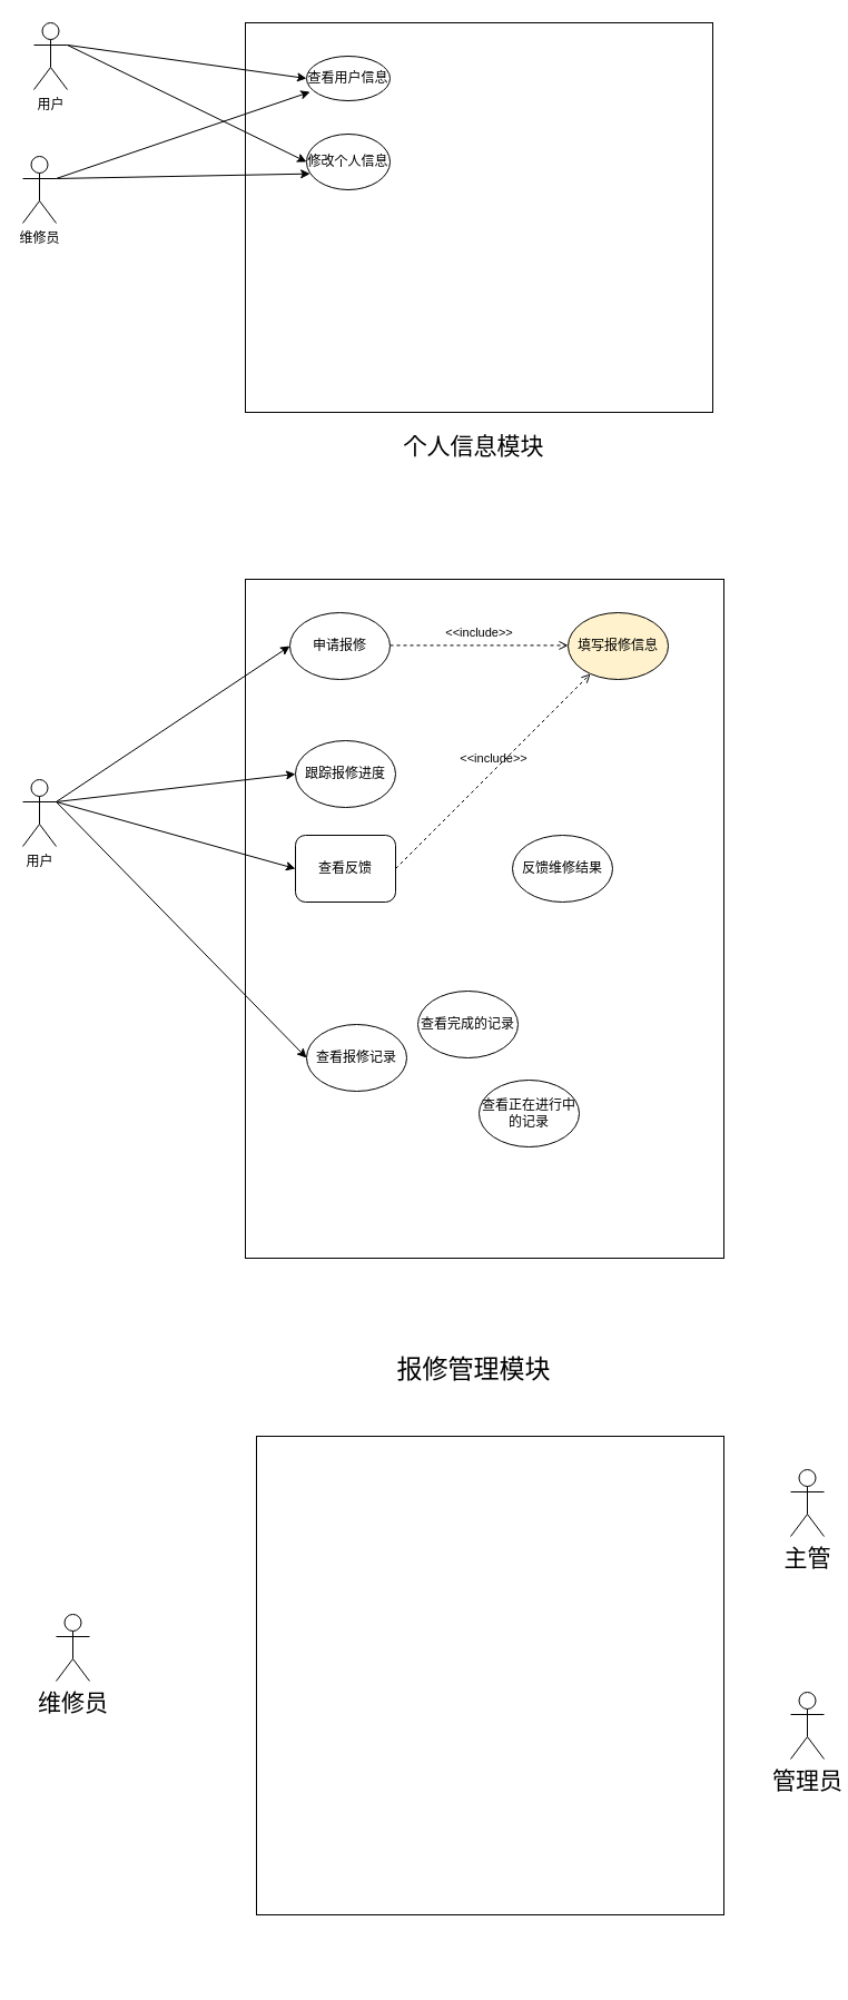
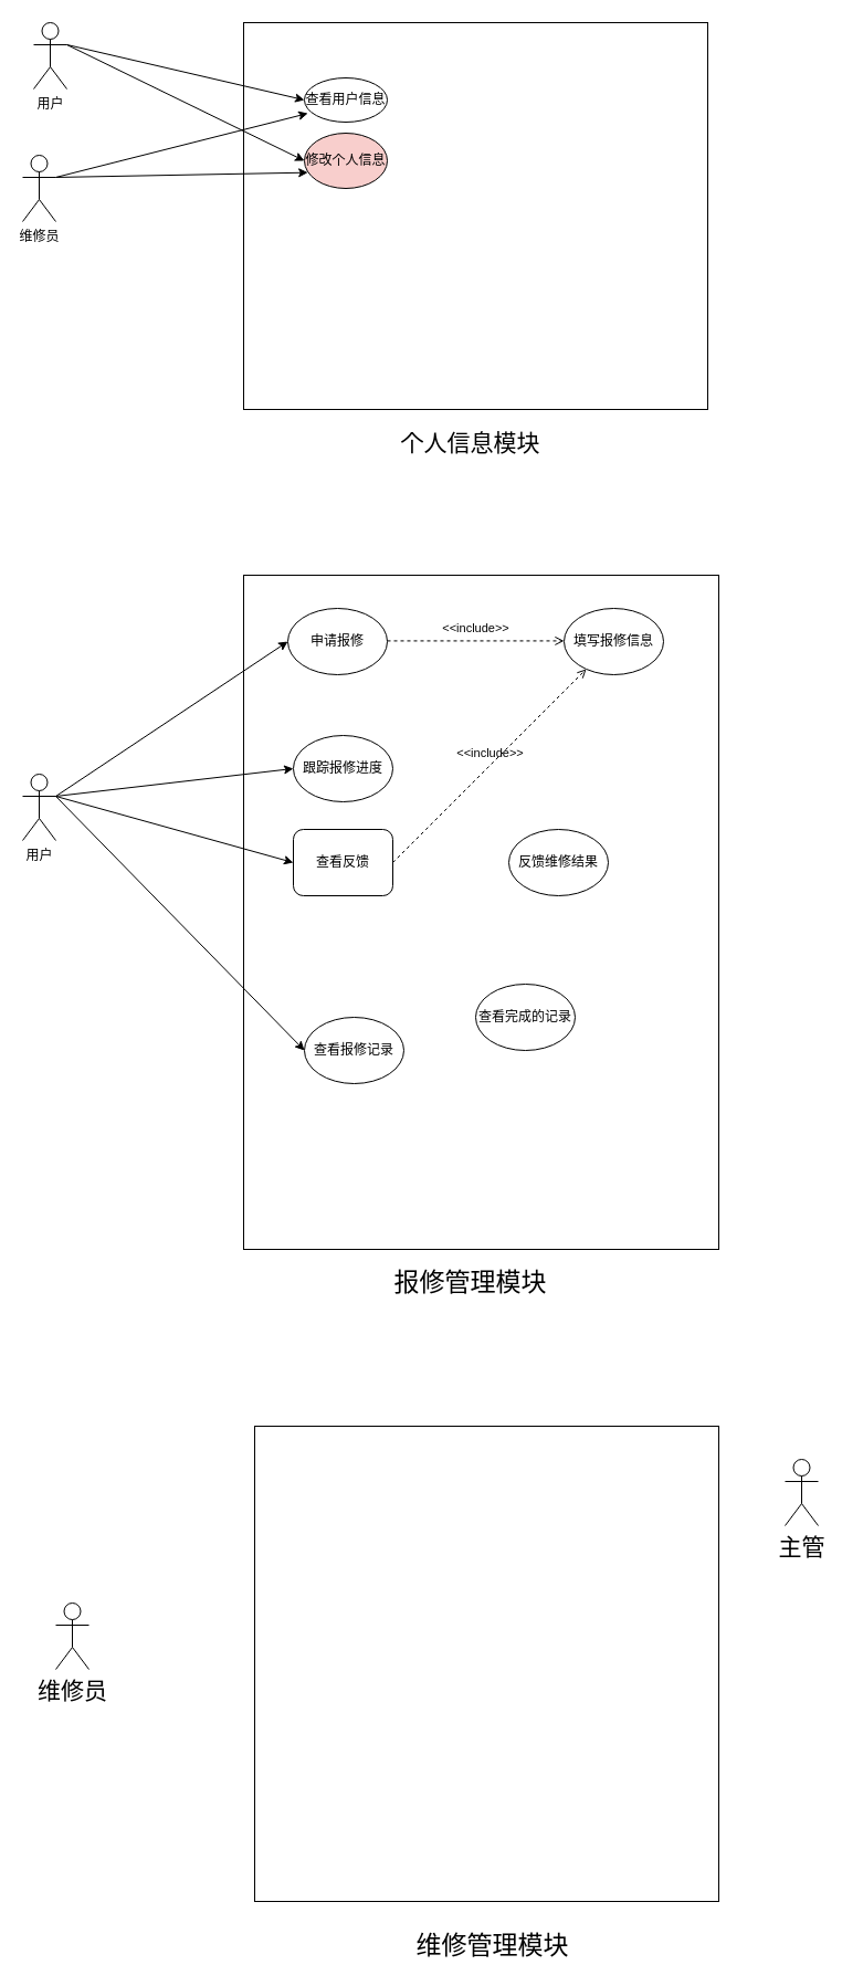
  <mxCell id="0" />
  <mxCell id="1" parent="0" />
  <mxCell id="2" value="用户" style="shape=umlActor;verticalLabelPosition=bottom;verticalAlign=top;html=1;outlineConnect=0;" vertex="1" parent="1"><mxGeometry x="30" y="20" width="30" height="60" as="geometry" /></mxCell>
  <mxCell id="3" value="" style="rounded=0;whiteSpace=wrap;html=1;" vertex="1" parent="1"><mxGeometry x="220" y="20" width="420" height="350" as="geometry" /></mxCell>
  <mxCell id="4" value="" style="endArrow=classic;html=1;exitX=1;exitY=0.333;exitDx=0;exitDy=0;exitPerimeter=0;entryX=0;entryY=0.5;entryDx=0;entryDy=0;" edge="1" parent="1" source="2" target="5"><mxGeometry width="50" height="50" relative="1" as="geometry"><mxPoint x="310" y="170" as="sourcePoint" /><mxPoint x="360" y="120" as="targetPoint" /></mxGeometry></mxCell>
- <mxCell id="5" value="查看用户信息" style="ellipse;whiteSpace=wrap;html=1;" vertex="1" parent="1"><mxGeometry x="275" y="50" width="75" height="40" as="geometry" /></mxCell>
+ <mxCell id="5" value="查看用户信息" style="ellipse;whiteSpace=wrap;html=1;" vertex="1" parent="1"><mxGeometry x="275" y="70" width="75" height="40" as="geometry" /></mxCell>
  <mxCell id="6" value="个人信息模块" style="text;html=1;align=center;verticalAlign=middle;resizable=0;points=[];autosize=1;strokeColor=none;fontSize=21;" vertex="1" parent="1"><mxGeometry x="355" y="385" width="140" height="30" as="geometry" /></mxCell>
- <mxCell id="7" value="修改个人信息" style="ellipse;whiteSpace=wrap;html=1;" vertex="1" parent="1"><mxGeometry x="275" y="120" width="75" height="50" as="geometry" /></mxCell>
+ <mxCell id="7" value="修改个人信息" style="ellipse;whiteSpace=wrap;html=1;fillColor=#f8cecc;" vertex="1" parent="1"><mxGeometry x="275" y="120" width="75" height="50" as="geometry" /></mxCell>
  <mxCell id="8" value="" style="endArrow=classic;html=1;entryX=0;entryY=0.5;entryDx=0;entryDy=0;exitX=1;exitY=0.333;exitDx=0;exitDy=0;exitPerimeter=0;" edge="1" parent="1" source="2" target="7"><mxGeometry width="50" height="50" relative="1" as="geometry"><mxPoint x="60" y="110" as="sourcePoint" /><mxPoint x="110" y="110" as="targetPoint" /></mxGeometry></mxCell>
  <mxCell id="9" value="维修员" style="shape=umlActor;verticalLabelPosition=bottom;verticalAlign=top;html=1;outlineConnect=0;" vertex="1" parent="1"><mxGeometry x="20" y="140" width="30" height="60" as="geometry" /></mxCell>
  <mxCell id="10" value="" style="endArrow=classic;html=1;entryX=0.042;entryY=0.802;entryDx=0;entryDy=0;entryPerimeter=0;exitX=1;exitY=0.333;exitDx=0;exitDy=0;exitPerimeter=0;" edge="1" parent="1" source="9" target="5"><mxGeometry width="50" height="50" relative="1" as="geometry"><mxPoint x="90" y="220" as="sourcePoint" /><mxPoint x="140" y="170" as="targetPoint" /></mxGeometry></mxCell>
  <mxCell id="11" value="" style="endArrow=classic;html=1;exitX=1;exitY=0.333;exitDx=0;exitDy=0;exitPerimeter=0;entryX=0.042;entryY=0.713;entryDx=0;entryDy=0;entryPerimeter=0;" edge="1" parent="1" source="9" target="7"><mxGeometry width="50" height="50" relative="1" as="geometry"><mxPoint x="100" y="230" as="sourcePoint" /><mxPoint x="150" y="180" as="targetPoint" /></mxGeometry></mxCell>
  <mxCell id="12" value="用户" style="shape=umlActor;verticalLabelPosition=bottom;verticalAlign=top;html=1;outlineConnect=0;" vertex="1" parent="1"><mxGeometry x="20" y="700" width="30" height="60" as="geometry" /></mxCell>
  <mxCell id="13" value="" style="rounded=0;whiteSpace=wrap;html=1;" vertex="1" parent="1"><mxGeometry x="220" y="520" width="430" height="610" as="geometry" /></mxCell>
  <mxCell id="14" value="申请报修" style="ellipse;whiteSpace=wrap;html=1;" vertex="1" parent="1"><mxGeometry x="260" y="550" width="90" height="60" as="geometry" /></mxCell>
- <mxCell id="15" value="&lt;span style=&quot;font-size: 23px&quot;&gt;报修管理模块&lt;/span&gt;" style="text;html=1;align=center;verticalAlign=middle;resizable=0;points=[];autosize=1;strokeColor=none;" vertex="1" parent="1"><mxGeometry x="350" y="1220" width="150" height="20" as="geometry" /></mxCell>
- <mxCell id="16" value="填写报修信息" style="ellipse;whiteSpace=wrap;html=1;fillColor=#fff2cc;" vertex="1" parent="1"><mxGeometry x="510" y="550" width="90" height="60" as="geometry" /></mxCell>
+ <mxCell id="15" value="&lt;span style=&quot;font-size: 23px&quot;&gt;报修管理模块&lt;/span&gt;" style="text;html=1;align=center;verticalAlign=middle;resizable=0;points=[];autosize=1;strokeColor=none;" vertex="1" parent="1"><mxGeometry x="350" y="1150" width="150" height="20" as="geometry" /></mxCell>
+ <mxCell id="16" value="填写报修信息" style="ellipse;whiteSpace=wrap;html=1;" vertex="1" parent="1"><mxGeometry x="510" y="550" width="90" height="60" as="geometry" /></mxCell>
  <mxCell id="17" value="&lt;font style=&quot;font-size: 11px&quot;&gt;&amp;lt;&amp;lt;include&amp;gt;&amp;gt;&lt;/font&gt;" style="html=1;verticalAlign=bottom;labelBackgroundColor=none;endArrow=open;endFill=0;dashed=1;fontSize=21;" edge="1" parent="1"><mxGeometry width="160" relative="1" as="geometry"><mxPoint x="350" y="579.41" as="sourcePoint" /><mxPoint x="510" y="579.41" as="targetPoint" /></mxGeometry></mxCell>
  <mxCell id="18" value="跟踪报修进度" style="ellipse;whiteSpace=wrap;html=1;" vertex="1" parent="1"><mxGeometry x="265" y="665" width="90" height="60" as="geometry" /></mxCell>
  <mxCell id="19" value="" style="endArrow=classic;html=1;fontSize=21;entryX=0;entryY=0.5;entryDx=0;entryDy=0;exitX=1;exitY=0.333;exitDx=0;exitDy=0;exitPerimeter=0;" edge="1" parent="1" source="12" target="18"><mxGeometry width="50" height="50" relative="1" as="geometry"><mxPoint y="830" as="sourcePoint" x="-60" /><mxPoint x="-10" y="780" as="targetPoint" /></mxGeometry></mxCell>
  <mxCell id="20" value="反馈维修结果" style="ellipse;whiteSpace=wrap;html=1;" vertex="1" parent="1"><mxGeometry x="460" y="750" width="90" height="60" as="geometry" /></mxCell>
  <mxCell id="21" value="" style="endArrow=classic;html=1;fontSize=21;entryX=0;entryY=0.5;entryDx=0;entryDy=0;" edge="1" parent="1" target="14"><mxGeometry width="50" height="50" relative="1" as="geometry"><mxPoint x="50" y="720" as="sourcePoint" /><mxPoint x="220" y="570" as="targetPoint" /></mxGeometry></mxCell>
  <mxCell id="22" value="查看报修记录" style="ellipse;whiteSpace=wrap;html=1;" vertex="1" parent="1"><mxGeometry x="275" y="920" width="90" height="60" as="geometry" /></mxCell>
  <mxCell id="23" value="" style="endArrow=classic;html=1;fontSize=21;entryX=0;entryY=0.5;entryDx=0;entryDy=0;" edge="1" parent="1" target="22"><mxGeometry width="50" height="50" relative="1" as="geometry"><mxPoint x="50" y="720" as="sourcePoint" /><mxPoint x="20" y="900" as="targetPoint" /></mxGeometry></mxCell>
- <mxCell id="24" value="查看完成的记录" style="ellipse;whiteSpace=wrap;html=1;" vertex="1" parent="1"><mxGeometry x="375" y="890" width="90" height="60" as="geometry" /></mxCell>
- <mxCell id="25" value="查看正在进行中的记录" style="ellipse;whiteSpace=wrap;html=1;" vertex="1" parent="1"><mxGeometry x="430" y="970" width="90" height="60" as="geometry" /></mxCell>
+ <mxCell id="24" value="查看完成的记录" style="ellipse;whiteSpace=wrap;html=1;" vertex="1" parent="1"><mxGeometry x="430" y="890" width="90" height="60" as="geometry" /></mxCell>
  <mxCell id="26" value="" style="rounded=0;whiteSpace=wrap;html=1;fontSize=21;" vertex="1" parent="1"><mxGeometry x="230" y="1290" width="420" height="430" as="geometry" /></mxCell>
+ <mxCell id="27" value="&lt;font style=&quot;font-size: 23px&quot;&gt;维修管理模块&lt;/font&gt;" style="text;html=1;align=center;verticalAlign=middle;resizable=0;points=[];autosize=1;strokeColor=none;fontSize=21;" vertex="1" parent="1"><mxGeometry x="370" y="1745" width="150" height="30" as="geometry" /></mxCell>
  <mxCell id="28" value="维修员" style="shape=umlActor;verticalLabelPosition=bottom;verticalAlign=top;html=1;outlineConnect=0;fontSize=21;" vertex="1" parent="1"><mxGeometry x="50" y="1450" width="30" height="60" as="geometry" /></mxCell>
  <mxCell id="29" value="查看反馈" style="whiteSpace=wrap;html=1;rounded=1;" vertex="1" parent="1"><mxGeometry x="265" y="750" width="90" height="60" as="geometry" /></mxCell>
  <mxCell id="30" value="" style="endArrow=classic;html=1;fontSize=21;entryX=0;entryY=0.5;entryDx=0;entryDy=0;" edge="1" parent="1" target="29"><mxGeometry width="50" height="50" relative="1" as="geometry"><mxPoint x="50" y="720" as="sourcePoint" /><mxPoint x="50" y="900" as="targetPoint" /></mxGeometry></mxCell>
  <mxCell id="31" value="主管" style="shape=umlActor;verticalLabelPosition=bottom;verticalAlign=top;html=1;outlineConnect=0;fontSize=21;" vertex="1" parent="1"><mxGeometry x="710" y="1320" width="30" height="60" as="geometry" /></mxCell>
- <mxCell id="32" value="管理员" style="shape=umlActor;verticalLabelPosition=bottom;verticalAlign=top;html=1;outlineConnect=0;fontSize=21;" vertex="1" parent="1"><mxGeometry x="710" y="1520" width="30" height="60" as="geometry" /></mxCell>
  <mxCell id="33" value="&lt;font style=&quot;font-size: 11px&quot;&gt;&amp;lt;&amp;lt;include&amp;gt;&amp;gt;&lt;/font&gt;" style="html=1;verticalAlign=bottom;labelBackgroundColor=none;endArrow=open;endFill=0;dashed=1;fontSize=21;exitX=1;exitY=0.5;exitDx=0;exitDy=0;" edge="1" parent="1" source="29" target="16"><mxGeometry width="160" relative="1" as="geometry"><mxPoint x="300" y="860" as="sourcePoint" /><mxPoint x="460" y="860" as="targetPoint" /></mxGeometry></mxCell>
